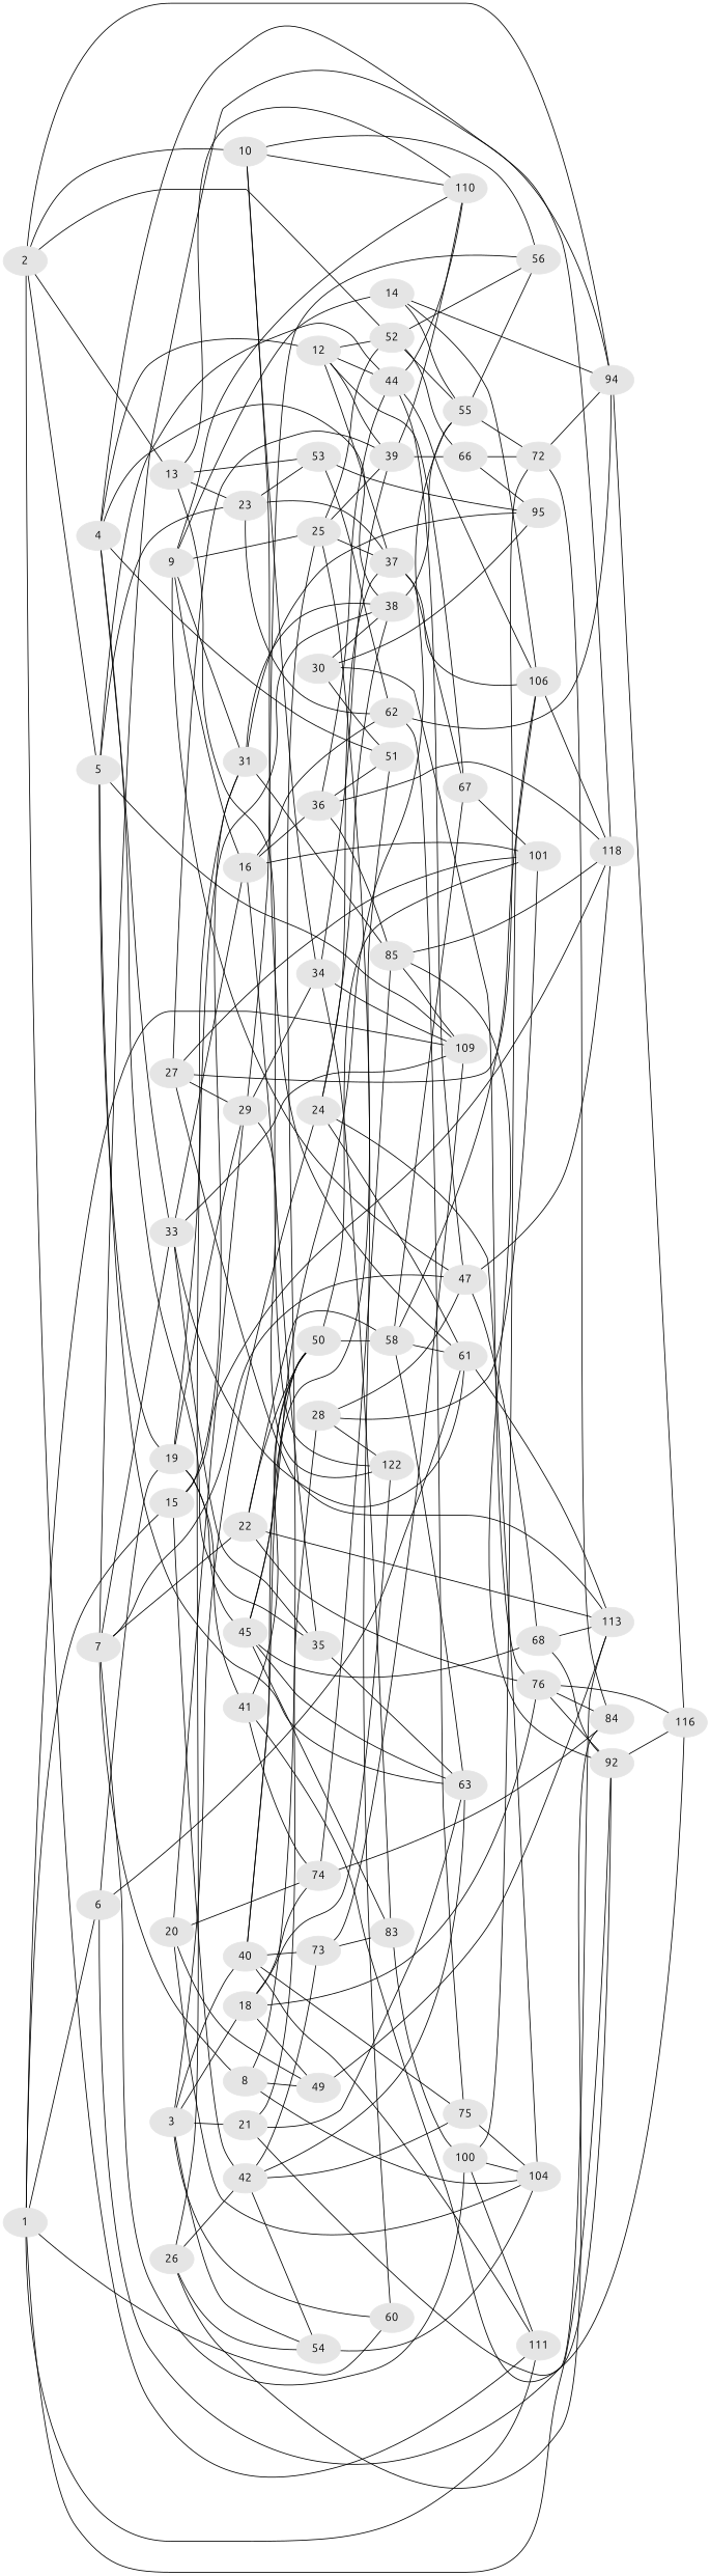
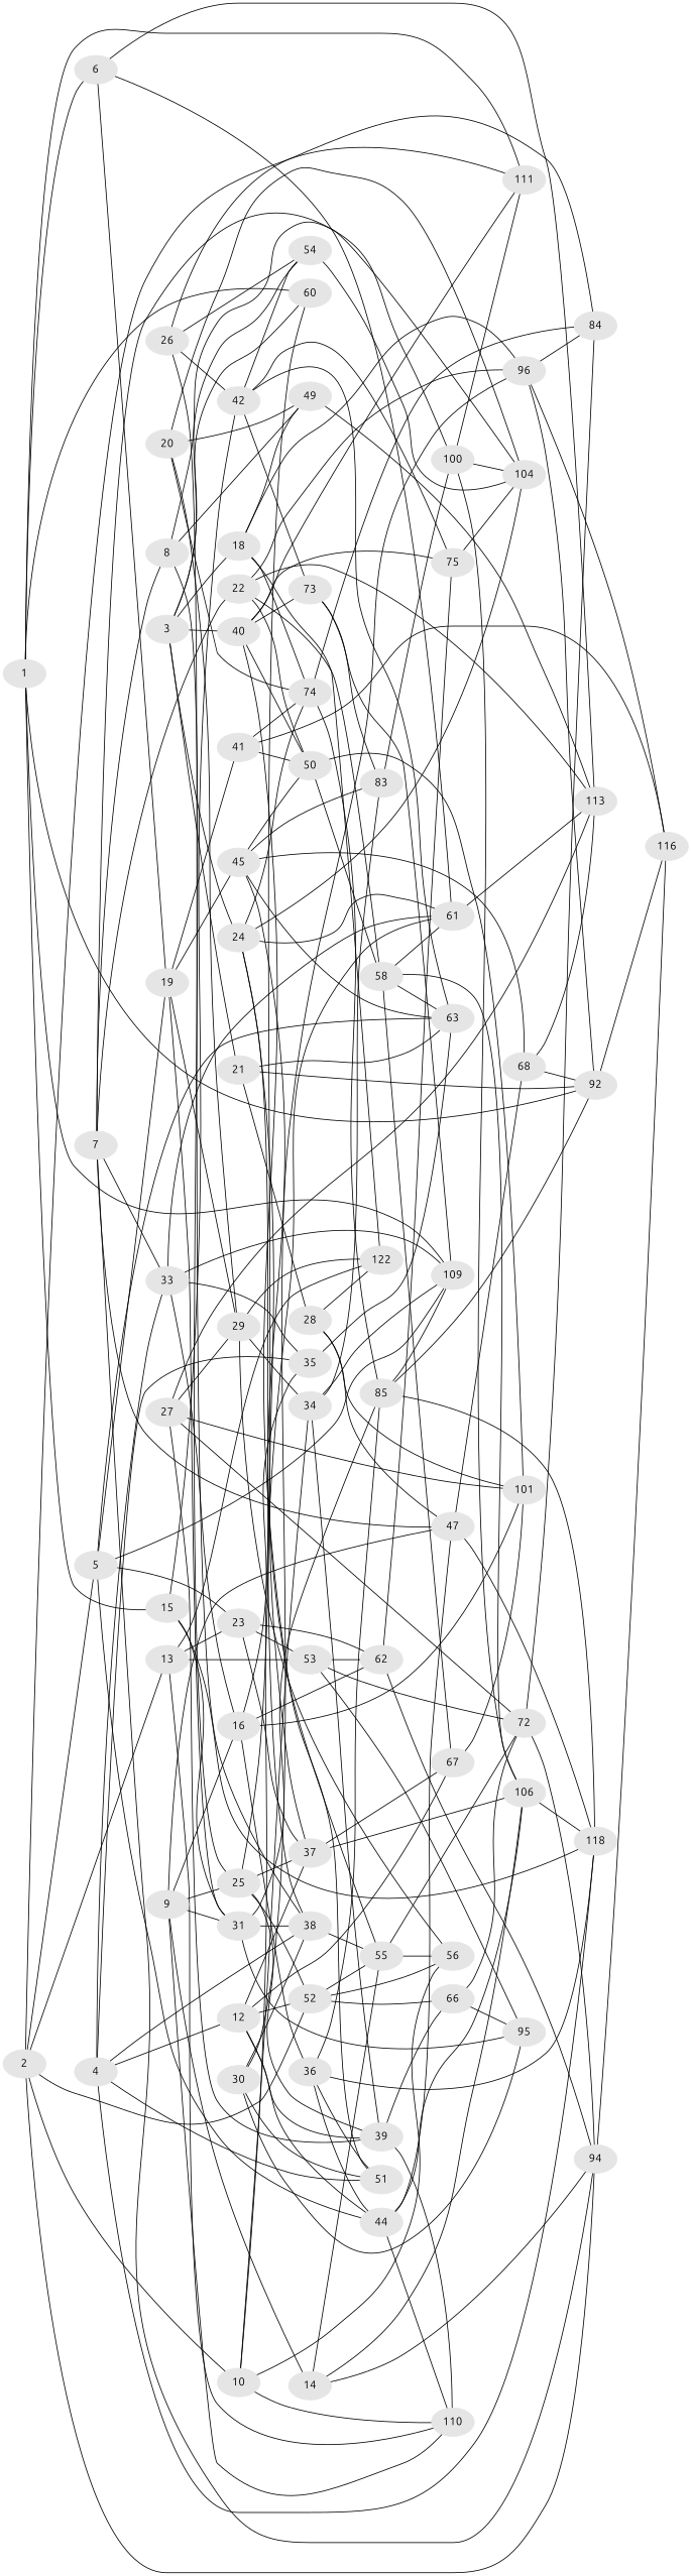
  graph {
    fontname=Ubuntu
    rankdir=LR
    node [color=gray90 fontname=Ubuntu style=filled]
    edge [fontname=Ubuntu]
    1 [super="+59"]
    6
    15
    60
    92 [super="+124"]
    109 [super="+127"]
    111
    19 [super="+88"]
    61 [super="+107"]
    113 [super="+126"]
    118 [super="+128"]
    31 [super="+64"]
    42 [super="+93"]
    116
    2 [super="+108"]
    5 [super="+71"]
    10 [super="+11"]
    13 [super="+43"]
    52 [super="+87"]
    94 [super="+125"]
    23
    44 [super="+78"]
    63 [super="+117"]
    110 [super="+131"]
    34 [super="+120"]
    56
    53 [super="+82"]
    122
    55 [super="+105"]
    66
    3 [super="+77"]
    18 [super="+103"]
    21
    24 [super="+98"]
    40 [super="+79"]
    54
    49
    74 [super="+89"]
-   76 [super="+97"]
+   76 [super="+97" label=96]
    28
    38 [super="+46"]
    104 [super="+112"]
    37 [super="+130"]
    51
    50 [super="+57"]
    73
    75
    4 [super="+115"]
    12 [super="+17"]
    33 [super="+65"]
    35
    39 [super="+90"]
    67
    16 [super="+102"]
    29 [super="+62"]
    41
    45 [super="+48"]
    n58 [label=62 super="+81"]
    47 [super="+80"]
    106 [super="+132"]
    7 [super="+121"]
    8
    22 [super="+32"]
    100 [super="+129"]
    25 [super="+96"]
    58 [super="+86"]
    68
    9 [super="+123"]
    14
    36 [super="+91"]
    101 [super="+114"]
    95
    85 [super="+99"]
    83
    72 [super="+119"]
    84
    20
    26
    27 [super="+70"]
    30
    1 -- 6
    1 -- 15
    1 -- 60
    1 -- 92
    1 -- 109
    1 -- 111
    6 -- 19
    6 -- 61
    6 -- 113
    15 -- 118
    15 -- 31
    15 -- 42
    92 -- 116
    19 -- 31
    19 -- 29
    19 -- 41
    19 -- 45
    61 -- 113
    31 -- 38
    31 -- 95
    31 -- 85
    42 -- 63
    42 -- 54
    42 -- 73
    42 -- 75
    2 -- 111
    2 -- 5
    2 -- 10
    2 -- 13
    2 -- 52
    2 -- 94
    5 -- 109
    5 -- 19
    5 -- 23
    5 -- 44
    5 -- 63
    10 -- 61
    10 -- 110 [weight=2]
    10 -- 34
    10 -- 56
    13 -- 23
    13 -- 110
    13 -- 53 [weight=2]
    13 -- 122
    52 -- 56
    52 -- 55
    52 -- 66
    94 -- 116
    23 -- 53
    23 -- 37
    23 -- n58
    44 -- 110
    44 -- 47
    44 -- 106
    34 -- 109
    34 -- 39
    34 -- 83
    53 -- n58
    53 -- 95
+   53 -- 72
    55 -- 56
    55 -- 72
    66 -- 95
    66 -- 72
    3 -- 60
    3 -- 18
    3 -- 21
    3 -- 24
    3 -- 40
    3 -- 54
    18 -- 122
    18 -- 49
    18 -- 74
    18 -- 76
    21 -- 92
    21 -- 63
    21 -- 28
    24 -- 61
+   24 -- 74
    24 -- 38
    24 -- 104
    24 -- 37
    40 -- 111
    40 -- 51
    40 -- 50
    40 -- 73
    40 -- 75
    54 -- 104
    49 -- 113
    74 -- 85
    74 -- 84
    76 -- 92
    76 -- 116
    76 -- 84
    28 -- 122
    28 -- 47
    28 -- 101
    38 -- 55
    37 -- 67
    37 -- 106
    50 -- 58
    50 -- 101
    73 -- 109
    73 -- 83
    75 -- 104
    4 -- 118
    4 -- 38
    4 -- 51
    4 -- 12
    4 -- 33
    4 -- 35
    12 -- 52
    12 -- 44
    12 -- 37
    12 -- 39
    12 -- 67
    33 -- 109
    33 -- 61
    33 -- 35
    33 -- 16
    35 -- 63
    39 -- 110
    39 -- 66
    67 -- 101
    16 -- 35
    16 -- n58 [weight=2]
    16 -- 36
    16 -- 101
    29 -- 34
    29 -- 56
    29 -- 122
    41 -- 116
    41 -- 74
    41 -- 50
    45 -- 63
    45 -- 55
    45 -- 50
    45 -- 68
    45 -- 83
    n58 -- 94
    n58 -- 75
    47 -- 118
    47 -- 68
    106 -- 118
    7 -- 94
    7 -- 33
    7 -- 47
    7 -- 8
    7 -- 22
    7 -- 100
    8 -- 49
    8 -- 104
    8 -- 25
    22 -- 113
    22 -- 76
    22 -- 50
    22 -- 58
    100 -- 111
    100 -- 104
    100 -- 106
    25 -- 60
    25 -- 52
    25 -- 37
    25 -- 39
    58 -- 61
    58 -- 63
    58 -- 67
    58 -- 106
    68 -- 92
    68 -- 113
    9 -- 31
    9 -- 110
    9 -- 16
    9 -- 47
    9 -- 25
    9 -- 14
    14 -- 94
    14 -- 55
    14 -- 106
    36 -- 118
    36 -- 44
    36 -- 51
    36 -- 85
    85 -- 92
    85 -- 109
    85 -- 118
    83 -- 100
    72 -- 94
    72 -- 84
    20 -- 49
    20 -- 74
    20 -- 104
    20 -- 29
    26 -- 42
    26 -- 54
    26 -- 38
    26 -- 84
    27 -- 113
    27 -- 39
    27 -- 29
    27 -- 101
    27 -- 72
    30 -- 76
    30 -- 38
    30 -- 51
    30 -- 95
  }
